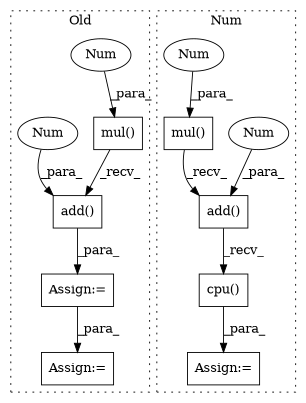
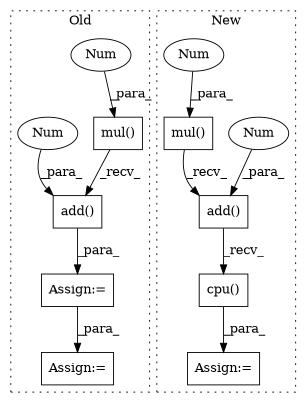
  digraph {
    node [a=75 l=3 shape=box]
    n1 [l="30,1" label="add()" s="4405,4438"]
    n2 [l="21,1" label="mul()" s="4405,4429"]
    n3 [a=68 label="Assign:=" s=4402]
    n4 [a=68 label="Assign:=" s=4571]
    n5 [a=76 label=Num s=4426 shape=ellipse]
    n6 [a=76 label=Num s=4435 shape=ellipse]
    n7 [l="16,1" label="mul()" s="3724,3743"]
    n8 [l="25,1" label="add()" s="3724,3752"]
    n9 [a=68 label="Assign:=" s=3721]
    n10 [a=76 label=Num s=3749 shape=ellipse]
    n11 [a=76 label=Num s=3740 shape=ellipse]
    n12 [l=45 label="cpu()" s=3724]
    subgraph cluster_1 {
      label=Old
      style=dotted
      n1
      n2
      n3
      n4
      n5
      n6
    }
    subgraph cluster_2 {
-     label=Num
+     label=New
      style=dotted
      n7
      n8
      n9
      n10
      n11
      n12
    }
    n1 -> n3 [label=_para_]
    n2 -> n1 [label=_recv_]
    n3 -> n4 [label=_para_]
    n5 -> n2 [label=_para_]
    n6 -> n1 [label=_para_]
    n7 -> n8 [label=_recv_]
    n8 -> n12 [label=_recv_]
    n10 -> n8 [label=_para_]
    n11 -> n7 [label=_para_]
    n12 -> n9 [label=_para_]
  }
